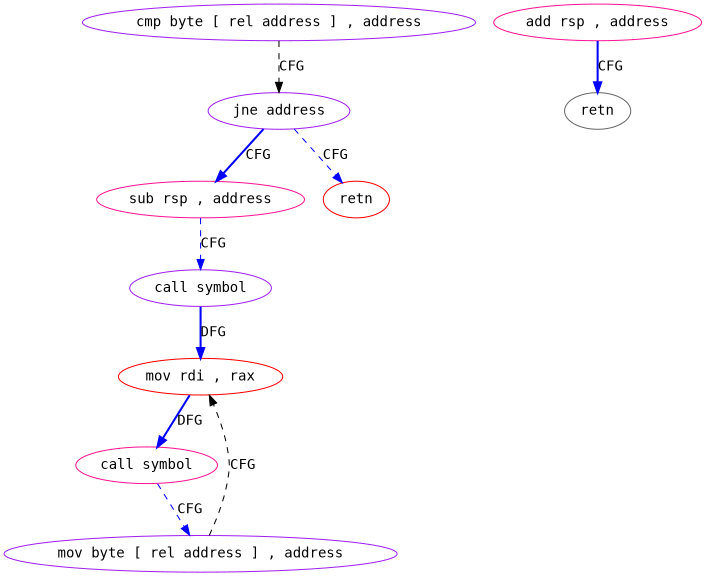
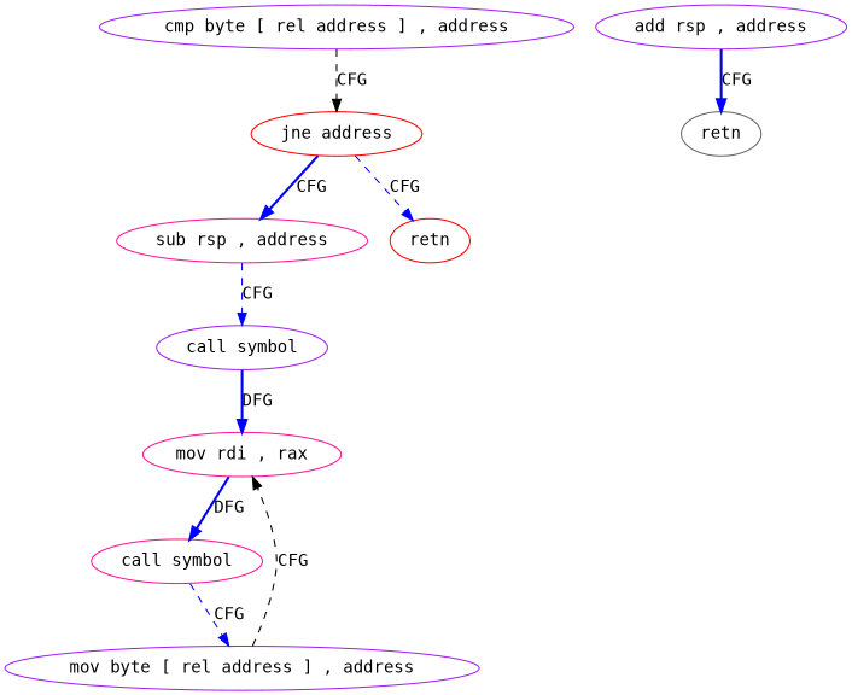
  digraph {
    fontname="DejaVu Sans Mono"
    node [color=purple fontname="DejaVu Sans Mono"]
    edge [color=blue fontname="DejaVu Sans Mono" style=dashed]
    n1 [label="cmp byte [ rel address ] , address"]
-   n2 [label="jne address"]
+   n2 [color=red label="jne address"]
    n3 [color=deeppink label="sub rsp , address"]
    n4 [color=red label=retn]
    n5 [label="call symbol"]
-   n6 [color=red label="mov rdi , rax"]
+   n6 [color=deeppink label="mov rdi , rax"]
    n7 [color=deeppink label="call symbol"]
    n8 [label="mov byte [ rel address ] , address"]
-   n9 [color=deeppink label="add rsp , address"]
+   n9 [label="add rsp , address"]
    n10 [color=gray40 label=retn]
    n1 -> n2 [color=black label=CFG]
    n2 -> n3 [label=CFG style=bold]
    n2 -> n4 [label=CFG]
    n3 -> n5 [label=CFG]
    n5 -> n6 [label=DFG style=bold]
    n6 -> n7 [label=DFG style=bold]
    n7 -> n8 [label=CFG]
    n8 -> n6 [color=black label=CFG]
    n9 -> n10 [label=CFG style=bold]
  }
